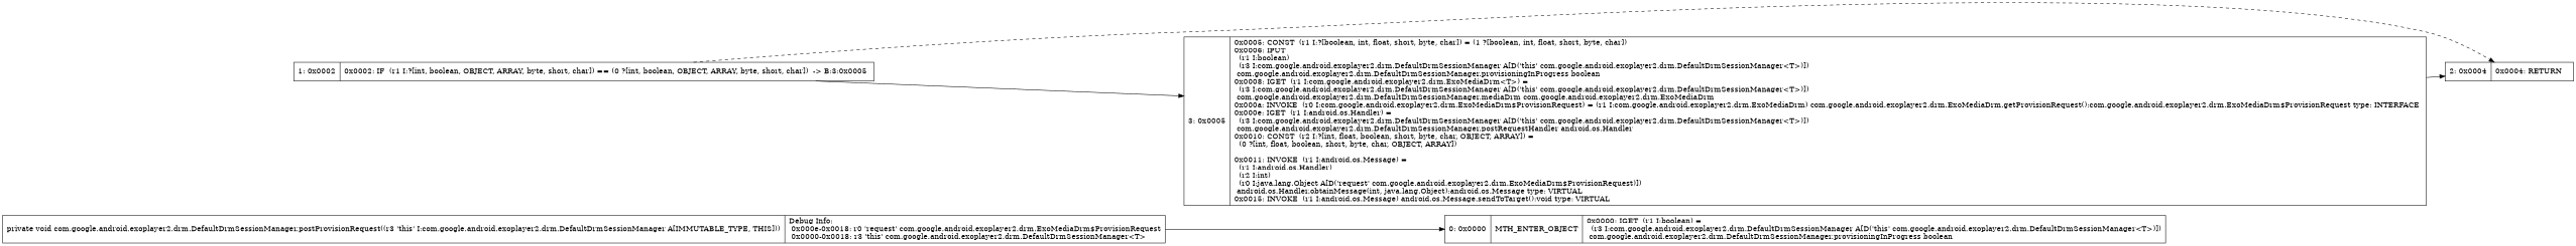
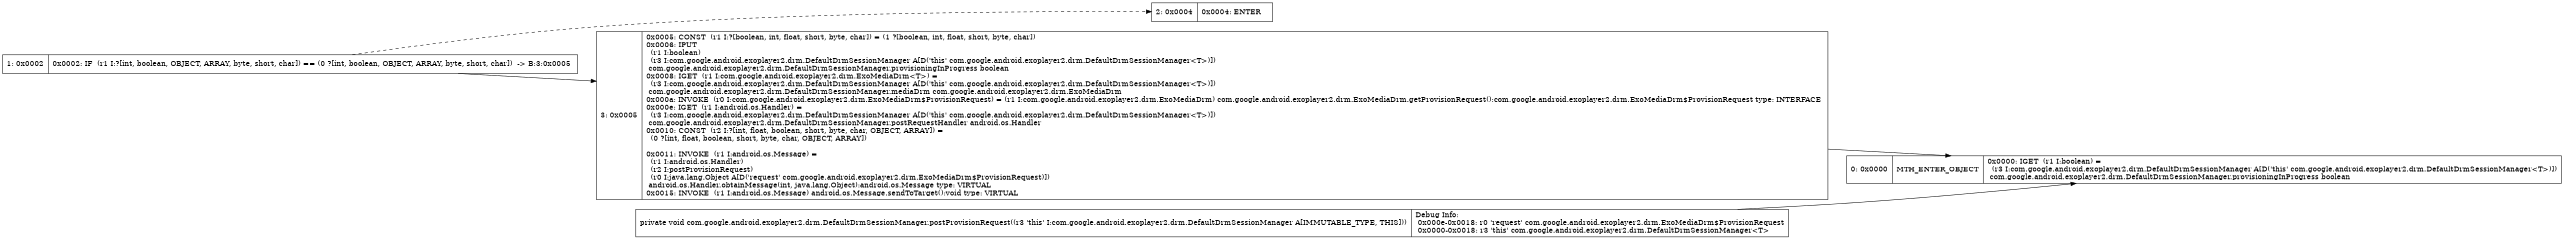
  digraph {
    rankdir=LR
    node [shape=record]
    n1 [label="{0\:\ 0x0000|MTH_ENTER_OBJECT\l|0x0000: IGET  (r1 I:boolean) = \l  (r3 I:com.google.android.exoplayer2.drm.DefaultDrmSessionManager A[D('this' com.google.android.exoplayer2.drm.DefaultDrmSessionManager\<T\>)])\l com.google.android.exoplayer2.drm.DefaultDrmSessionManager.provisioningInProgress boolean \l}"]
    n2 [label="{1\:\ 0x0002|0x0002: IF  (r1 I:?[int, boolean, OBJECT, ARRAY, byte, short, char]) == (0 ?[int, boolean, OBJECT, ARRAY, byte, short, char])  \-\> B:3:0x0005 \l}"]
-   n3 [label="{2\:\ 0x0004|0x0004: RETURN   \l}"]
-   n4 [label="{3\:\ 0x0005|0x0005: CONST  (r1 I:?[boolean, int, float, short, byte, char]) = (1 ?[boolean, int, float, short, byte, char]) \l0x0006: IPUT  \l  (r1 I:boolean)\l  (r3 I:com.google.android.exoplayer2.drm.DefaultDrmSessionManager A[D('this' com.google.android.exoplayer2.drm.DefaultDrmSessionManager\<T\>)])\l com.google.android.exoplayer2.drm.DefaultDrmSessionManager.provisioningInProgress boolean \l0x0008: IGET  (r1 I:com.google.android.exoplayer2.drm.ExoMediaDrm\<T\>) = \l  (r3 I:com.google.android.exoplayer2.drm.DefaultDrmSessionManager A[D('this' com.google.android.exoplayer2.drm.DefaultDrmSessionManager\<T\>)])\l com.google.android.exoplayer2.drm.DefaultDrmSessionManager.mediaDrm com.google.android.exoplayer2.drm.ExoMediaDrm \l0x000a: INVOKE  (r0 I:com.google.android.exoplayer2.drm.ExoMediaDrm$ProvisionRequest) = (r1 I:com.google.android.exoplayer2.drm.ExoMediaDrm) com.google.android.exoplayer2.drm.ExoMediaDrm.getProvisionRequest():com.google.android.exoplayer2.drm.ExoMediaDrm$ProvisionRequest type: INTERFACE \l0x000e: IGET  (r1 I:android.os.Handler) = \l  (r3 I:com.google.android.exoplayer2.drm.DefaultDrmSessionManager A[D('this' com.google.android.exoplayer2.drm.DefaultDrmSessionManager\<T\>)])\l com.google.android.exoplayer2.drm.DefaultDrmSessionManager.postRequestHandler android.os.Handler \l0x0010: CONST  (r2 I:?[int, float, boolean, short, byte, char, OBJECT, ARRAY]) = \l  (0 ?[int, float, boolean, short, byte, char, OBJECT, ARRAY])\l \l0x0011: INVOKE  (r1 I:android.os.Message) = \l  (r1 I:android.os.Handler)\l  (r2 I:int)\l  (r0 I:java.lang.Object A[D('request' com.google.android.exoplayer2.drm.ExoMediaDrm$ProvisionRequest)])\l android.os.Handler.obtainMessage(int, java.lang.Object):android.os.Message type: VIRTUAL \l0x0015: INVOKE  (r1 I:android.os.Message) android.os.Message.sendToTarget():void type: VIRTUAL \l}"]
+   n3 [label="{2\:\ 0x0004|0x0004: ENTER   \l}"]
+   n4 [label="{3\:\ 0x0005|0x0005: CONST  (r1 I:?[boolean, int, float, short, byte, char]) = (1 ?[boolean, int, float, short, byte, char]) \l0x0006: IPUT  \l  (r1 I:boolean)\l  (r3 I:com.google.android.exoplayer2.drm.DefaultDrmSessionManager A[D('this' com.google.android.exoplayer2.drm.DefaultDrmSessionManager\<T\>)])\l com.google.android.exoplayer2.drm.DefaultDrmSessionManager.provisioningInProgress boolean \l0x0008: IGET  (r1 I:com.google.android.exoplayer2.drm.ExoMediaDrm\<T\>) = \l  (r3 I:com.google.android.exoplayer2.drm.DefaultDrmSessionManager A[D('this' com.google.android.exoplayer2.drm.DefaultDrmSessionManager\<T\>)])\l com.google.android.exoplayer2.drm.DefaultDrmSessionManager.mediaDrm com.google.android.exoplayer2.drm.ExoMediaDrm \l0x000a: INVOKE  (r0 I:com.google.android.exoplayer2.drm.ExoMediaDrm$ProvisionRequest) = (r1 I:com.google.android.exoplayer2.drm.ExoMediaDrm) com.google.android.exoplayer2.drm.ExoMediaDrm.getProvisionRequest():com.google.android.exoplayer2.drm.ExoMediaDrm$ProvisionRequest type: INTERFACE \l0x000e: IGET  (r1 I:android.os.Handler) = \l  (r3 I:com.google.android.exoplayer2.drm.DefaultDrmSessionManager A[D('this' com.google.android.exoplayer2.drm.DefaultDrmSessionManager\<T\>)])\l com.google.android.exoplayer2.drm.DefaultDrmSessionManager.postRequestHandler android.os.Handler \l0x0010: CONST  (r2 I:?[int, float, boolean, short, byte, char, OBJECT, ARRAY]) = \l  (0 ?[int, float, boolean, short, byte, char, OBJECT, ARRAY])\l \l0x0011: INVOKE  (r1 I:android.os.Message) = \l  (r1 I:android.os.Handler)\l  (r2 I:postProvisionRequest)\l  (r0 I:java.lang.Object A[D('request' com.google.android.exoplayer2.drm.ExoMediaDrm$ProvisionRequest)])\l android.os.Handler.obtainMessage(int, java.lang.Object):android.os.Message type: VIRTUAL \l0x0015: INVOKE  (r1 I:android.os.Message) android.os.Message.sendToTarget():void type: VIRTUAL \l}"]
    n5 [label="{private void com.google.android.exoplayer2.drm.DefaultDrmSessionManager.postProvisionRequest((r3 'this' I:com.google.android.exoplayer2.drm.DefaultDrmSessionManager A[IMMUTABLE_TYPE, THIS]))  | Debug Info:\l  0x000e\-0x0018: r0 'request' com.google.android.exoplayer2.drm.ExoMediaDrm$ProvisionRequest\l  0x0000\-0x0018: r3 'this' com.google.android.exoplayer2.drm.DefaultDrmSessionManager\<T\>\l}"]
    n2 -> n3 [style=dashed]
    n2 -> n4
-   n4 -> n3
+   n4 -> n1
    n5 -> n1
  }
